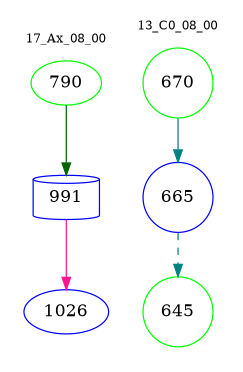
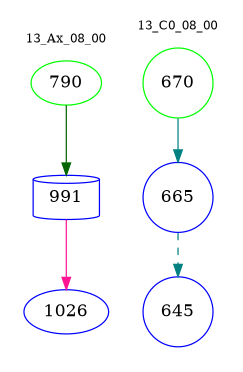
  digraph {
    node [color=blue shape=circle]
    edge [color=teal style=solid]
    n1 [color=green label=790 shape=ellipse]
    n2 [label=991 shape=cylinder]
    n3 [label=1026 shape=ellipse]
    n4 [color=green label=670]
    n5 [label=665]
-   n6 [color=green label=645]
+   n6 [label=645]
    subgraph cluster_1 {
      color=white
      fontsize=10
-     label="17_Ax_08_00"
+     label="13_Ax_08_00"
      n1
      n2
      n3
    }
    subgraph cluster_2 {
      color=white
      fontsize=10
      label="13_C0_08_00"
      n4
      n5
      n6
    }
    n1 -> n2 [color=darkgreen]
    n2 -> n3 [color=deeppink]
    n4 -> n5
    n5 -> n6 [style=dashed]
  }
